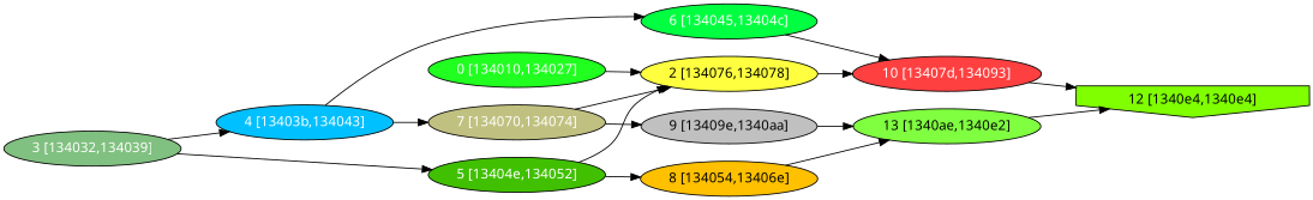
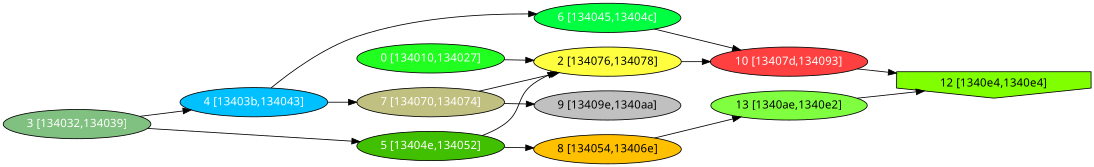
  digraph {
    fontname="Noto Sans"
    rankdir=LR
    node [fontcolor="#ffffff" fontname="Noto Sans" shape=oval style=filled]
    edge [fontname="Noto Sans"]
    n1 [fillcolor="#20FF20" label="0 [134010,134027]"]
    n2 [fillcolor="#FFFF40" fontcolor="#000000" label="2 [134076,134078]"]
    n3 [fillcolor="#FF4040" label="10 [13407d,134093]"]
    n4 [fillcolor="#80C080" label="3 [134032,134039]"]
    n5 [fillcolor="#00C0FF" label="4 [13403b,134043]"]
    n6 [fillcolor="#40C000" label="5 [13404e,134052]"]
    n7 [fillcolor="#80FF00" fontcolor="#000000" label="12 [1340e4,1340e4]" shape=invhouse]
    n8 [fillcolor="#00FF40" label="6 [134045,13404c]"]
    n9 [fillcolor="#C0C080" label="7 [134070,134074]"]
    n10 [fillcolor="#FFC000" fontcolor="#000000" label="8 [134054,13406e]"]
    n11 [fillcolor="#C0C0C0" fontcolor="#000000" label="9 [13409e,1340aa]"]
    n12 [fillcolor="#80FF40" fontcolor="#000000" label="13 [1340ae,1340e2]"]
    n1 -> n2
    n2 -> n3
    n3 -> n7
    n4 -> n5
    n4 -> n6
    n5 -> n8
    n5 -> n9
    n6 -> n2
    n6 -> n10
    n8 -> n3
    n9 -> n2
    n9 -> n11
    n10 -> n12
-   n11 -> n12
    n12 -> n7
  }
